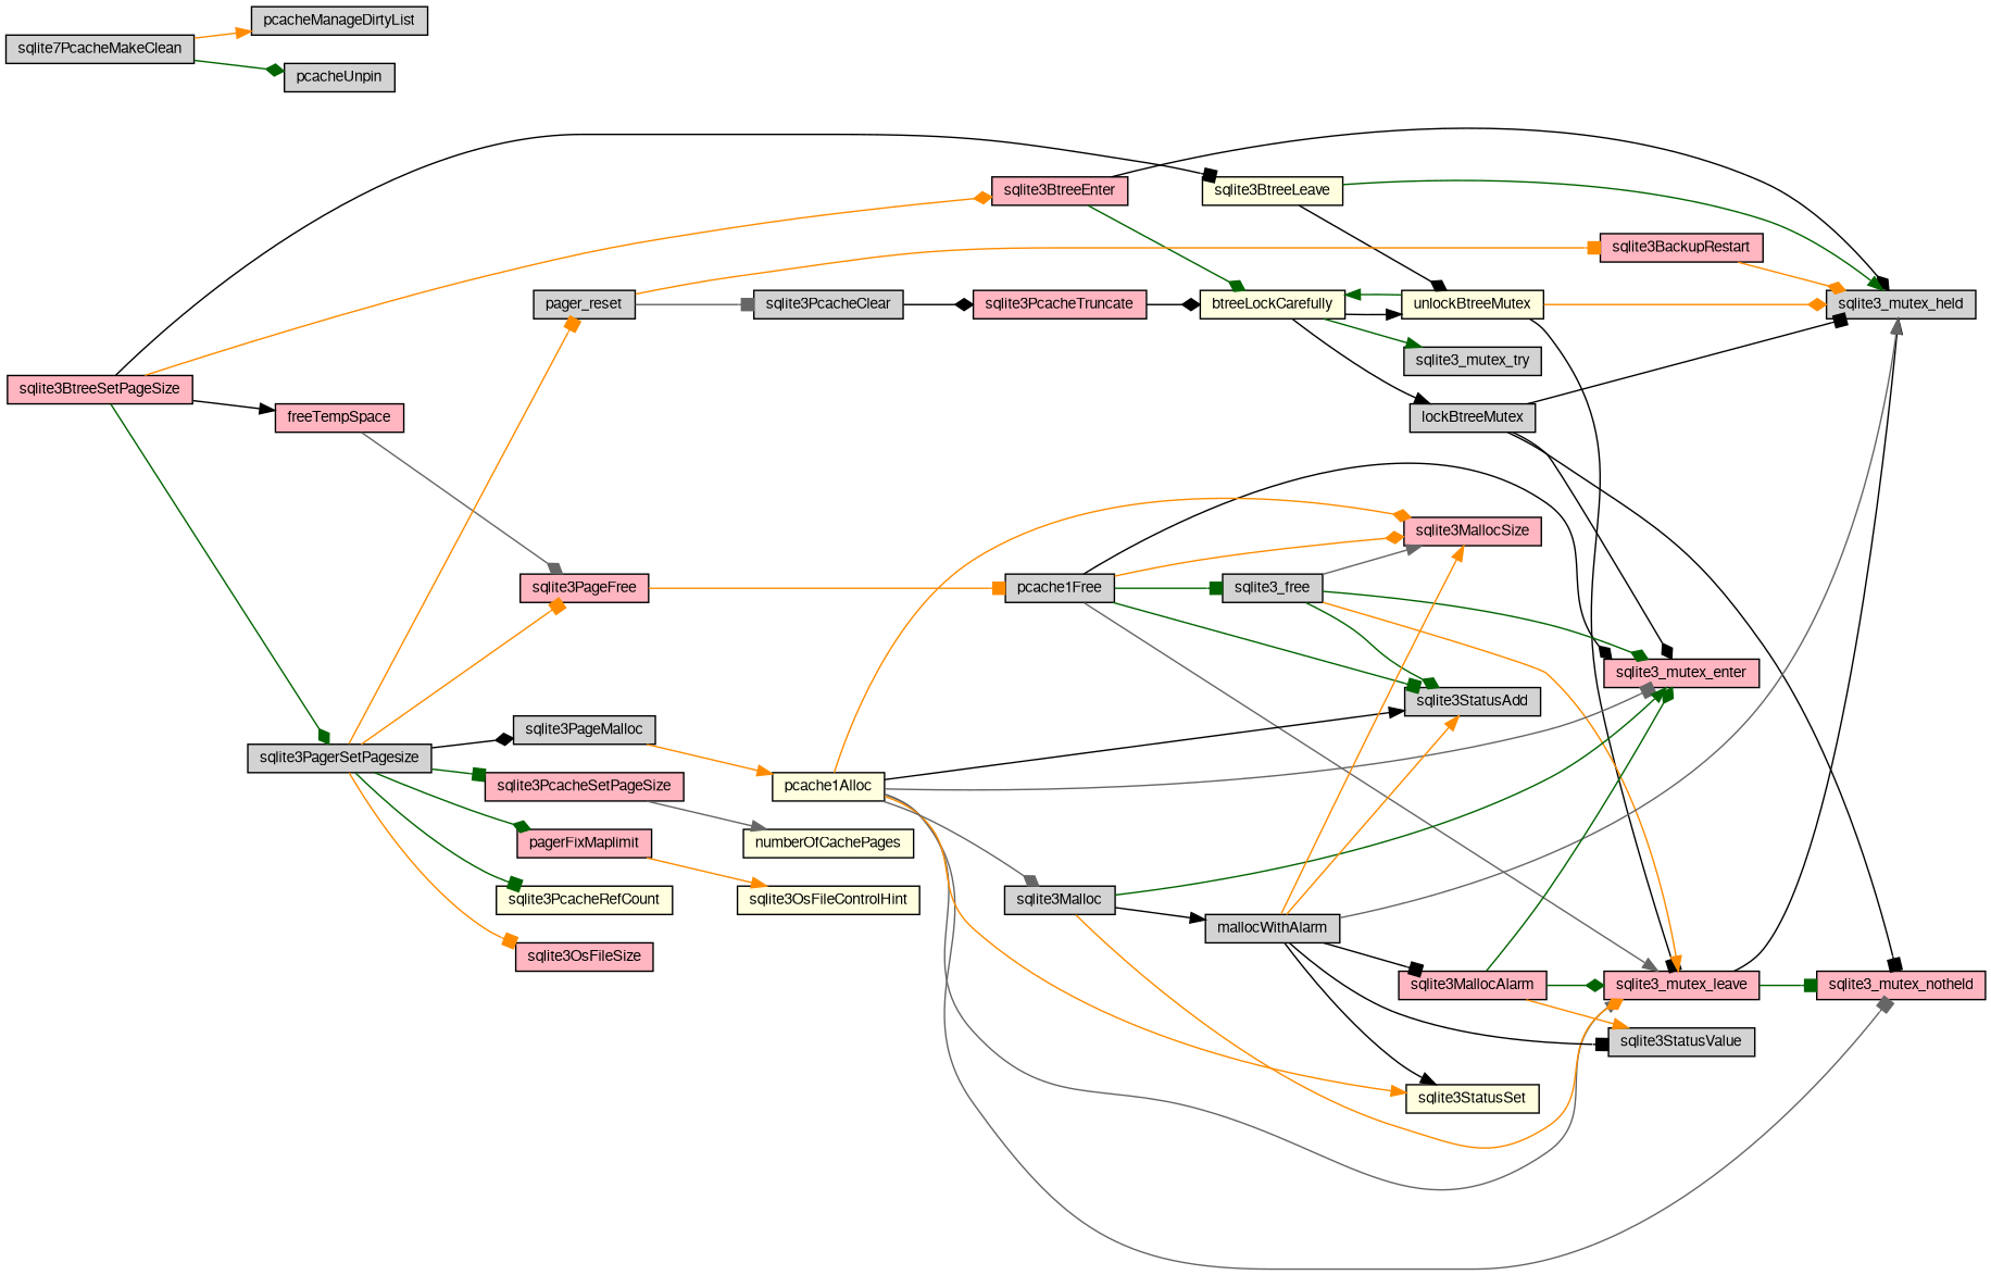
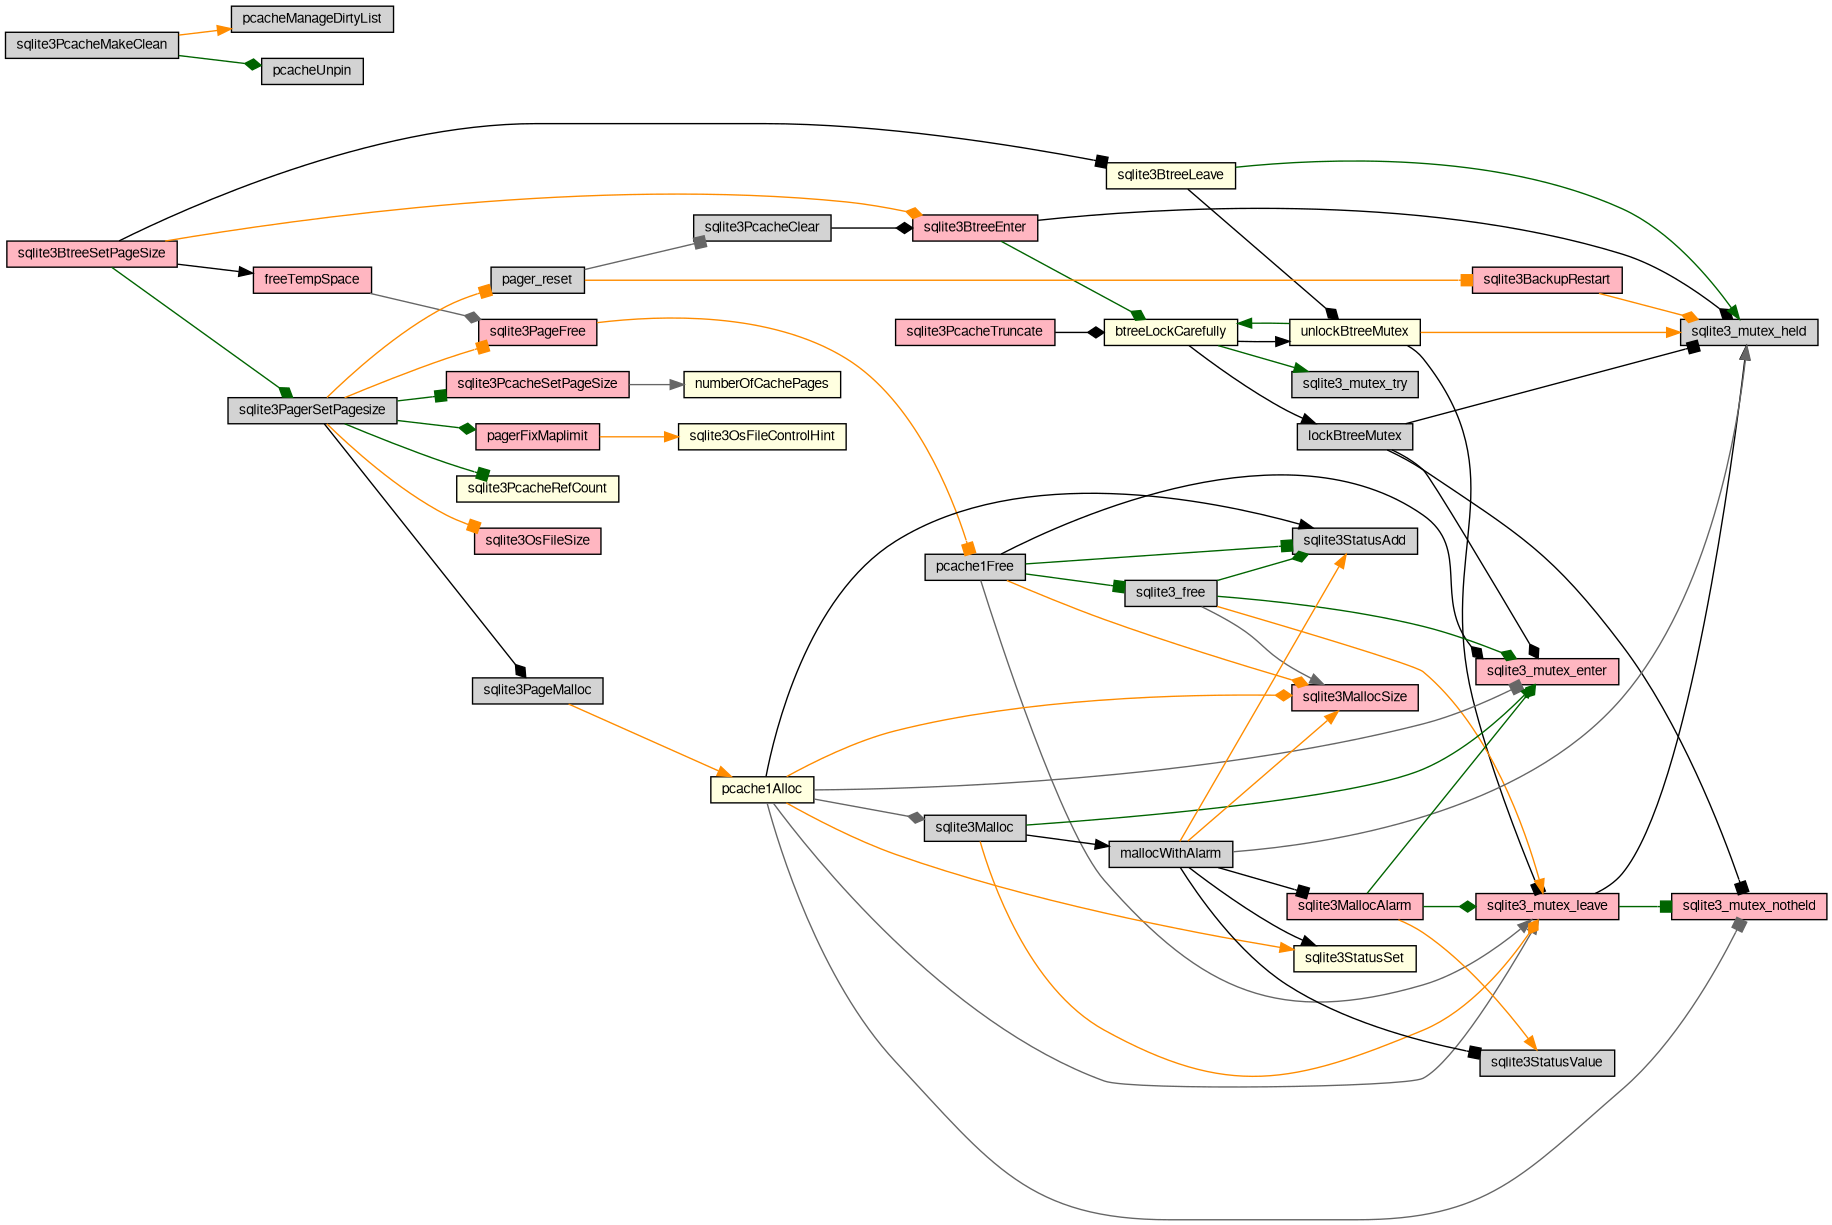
  digraph {
    rankdir=LR
    node [color=black fillcolor=lightgrey fontname=FreeSans fontsize=10 shape=record style=filled]
    edge [arrowhead=normal color=black fontname=FreeSans fontsize=10 labelfontname=FreeSans labelfontsize=10 style=solid]
    n1 [fillcolor=lightpink fontcolor=black height=0.2 label=sqlite3BtreeSetPageSize width=0.4]
    n2 [fillcolor=lightpink height=0.2 label=sqlite3BtreeEnter width=0.4]
    n3 [fillcolor=lightyellow height=0.2 label=sqlite3BtreeLeave width=0.4]
    n4 [fillcolor=lightpink height=0.2 label=freeTempSpace width=0.4]
    n5 [height=0.2 label=sqlite3PagerSetPagesize width=0.4]
    n6 [height=0.2 label=sqlite3_mutex_held width=0.4]
    n7 [fillcolor=lightyellow height=0.2 label=btreeLockCarefully width=0.4]
    n8 [fillcolor=lightyellow height=0.2 label=unlockBtreeMutex width=0.4]
    n9 [fillcolor=lightpink height=0.2 label=sqlite3PageFree width=0.4]
    n10 [fillcolor=lightyellow height=0.2 label=sqlite3PcacheRefCount width=0.4]
    n11 [fillcolor=lightpink height=0.2 label=sqlite3OsFileSize width=0.4]
    n12 [height=0.2 label=sqlite3PageMalloc width=0.4]
    n13 [height=0.2 label=pager_reset width=0.4]
    n14 [fillcolor=lightpink height=0.2 label=sqlite3PcacheSetPageSize width=0.4]
    n15 [fillcolor=lightpink height=0.2 label=pagerFixMaplimit width=0.4]
    n16 [height=0.2 label=sqlite3_mutex_try width=0.4]
    n17 [height=0.2 label=lockBtreeMutex width=0.4]
    n18 [fillcolor=lightpink height=0.2 label=sqlite3_mutex_leave width=0.4]
    n19 [fillcolor=lightpink height=0.2 label=sqlite3_mutex_notheld width=0.4]
    n20 [fillcolor=lightpink height=0.2 label=sqlite3_mutex_enter width=0.4]
    n21 [height=0.2 label=pcache1Free width=0.4]
    n22 [height=0.2 label=sqlite3StatusAdd width=0.4]
    n23 [fillcolor=lightpink height=0.2 label=sqlite3MallocSize width=0.4]
    n24 [height=0.2 label=sqlite3_free width=0.4]
    n25 [fillcolor=lightyellow height=0.2 label=pcache1Alloc width=0.4]
    n26 [fillcolor=lightpink height=0.2 label=sqlite3BackupRestart width=0.4]
    n27 [height=0.2 label=sqlite3PcacheClear width=0.4]
    n28 [fillcolor=lightyellow height=0.2 label=numberOfCachePages width=0.4]
    n29 [fillcolor=lightyellow height=0.2 label=sqlite3OsFileControlHint width=0.4]
    n30 [fillcolor=lightyellow height=0.2 label=sqlite3StatusSet width=0.4]
    n31 [height=0.2 label=sqlite3Malloc width=0.4]
    n32 [height=0.2 label=mallocWithAlarm width=0.4]
    n33 [height=0.2 label=sqlite3StatusValue width=0.4]
    n34 [fillcolor=lightpink height=0.2 label=sqlite3MallocAlarm width=0.4]
    n35 [fillcolor=lightpink height=0.2 label=sqlite3PcacheTruncate width=0.4]
-   n36 [height=0.2 label=sqlite7PcacheMakeClean width=0.4]
+   n36 [height=0.2 label=sqlite3PcacheMakeClean width=0.4]
    n37 [height=0.2 label=pcacheManageDirtyList width=0.4]
    n38 [height=0.2 label=pcacheUnpin width=0.4]
    n1 -> n2 [arrowhead=diamond color=darkorange]
    n1 -> n3 [arrowhead=box]
    n1 -> n4
    n1 -> n5 [arrowhead=diamond color=darkgreen]
    n2 -> n6 [arrowhead=diamond]
    n2 -> n7 [arrowhead=diamond color=darkgreen]
    n3 -> n6 [color=darkgreen]
    n3 -> n8 [arrowhead=diamond]
    n4 -> n9 [arrowhead=diamond color=gray40]
    n5 -> n9 [arrowhead=box color=darkorange]
    n5 -> n10 [arrowhead=box color=darkgreen]
    n5 -> n11 [arrowhead=box color=darkorange]
    n5 -> n12 [arrowhead=diamond]
    n5 -> n13 [arrowhead=box color=darkorange]
    n5 -> n14 [arrowhead=box color=darkgreen]
    n5 -> n15 [arrowhead=diamond color=darkgreen]
    n7 -> n8
    n7 -> n16 [color=darkgreen]
    n7 -> n17
-   n8 -> n6 [arrowhead=diamond color=darkorange]
+   n8 -> n6 [color=darkorange]
    n8 -> n7 [color=darkgreen]
    n8 -> n18 [arrowhead=box]
    n9 -> n21 [arrowhead=box color=darkorange]
    n12 -> n25 [color=darkorange]
    n13 -> n26 [arrowhead=box color=darkorange]
    n13 -> n27 [arrowhead=box color=gray40]
    n14 -> n28 [color=gray40]
    n15 -> n29 [color=darkorange]
    n17 -> n6 [arrowhead=box]
    n17 -> n19 [arrowhead=box]
    n17 -> n20 [arrowhead=diamond]
    n18 -> n6
    n18 -> n19 [arrowhead=box color=darkgreen]
    n21 -> n18 [color=gray40]
    n21 -> n20 [arrowhead=diamond]
    n21 -> n22 [arrowhead=box color=darkgreen]
    n21 -> n23 [arrowhead=diamond color=darkorange]
    n21 -> n24 [arrowhead=box color=darkgreen]
    n24 -> n18 [color=darkorange]
    n24 -> n20 [arrowhead=diamond color=darkgreen]
    n24 -> n22 [arrowhead=diamond color=darkgreen]
    n24 -> n23 [color=gray40]
    n25 -> n18 [color=gray40]
    n25 -> n19 [arrowhead=box color=gray40]
    n25 -> n20 [arrowhead=box color=gray40]
    n25 -> n22
    n25 -> n23 [arrowhead=diamond color=darkorange]
    n25 -> n30 [color=darkorange]
    n25 -> n31 [arrowhead=diamond color=gray40]
    n26 -> n6 [arrowhead=diamond color=darkorange]
-   n27 -> n35 [arrowhead=diamond]
+   n27 -> n2 [arrowhead=diamond]
    n31 -> n18 [arrowhead=diamond color=darkorange]
    n31 -> n20 [color=darkgreen]
    n31 -> n32
    n32 -> n6 [color=gray40]
    n32 -> n22 [color=darkorange]
    n32 -> n23 [color=darkorange]
    n32 -> n30
    n32 -> n33 [arrowhead=box]
    n32 -> n34 [arrowhead=box]
    n34 -> n18 [arrowhead=diamond color=darkgreen]
    n34 -> n20 [arrowhead=diamond color=darkgreen]
    n34 -> n33 [color=darkorange]
    n35 -> n7 [arrowhead=diamond]
    n36 -> n37 [color=darkorange]
    n36 -> n38 [arrowhead=diamond color=darkgreen]
  }
